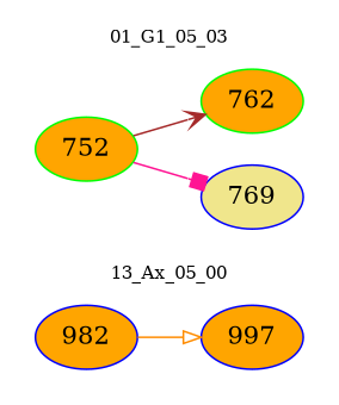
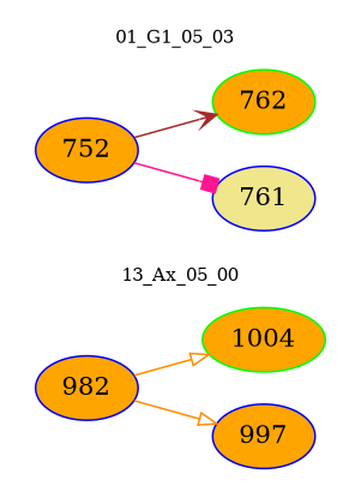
  digraph {
    rankdir=LR
    node [color=blue fillcolor=orange style=filled]
    edge [arrowhead=onormal color=darkorange]
    n1 [label=982]
    n2 [label=997]
-   n4 [color=green label=752]
-   n5 [fillcolor=khaki label=769]
+   n3 [color=green label=1004]
+   n4 [label=752]
+   n5 [fillcolor=khaki label=761]
    n6 [color=green label=762]
    subgraph cluster_1 {
      color=white
      fontsize=10
      label="13_Ax_05_00"
      n1
      n2
+     n3
    }
    subgraph cluster_2 {
      color=white
      fontsize=10
      label="01_G1_05_03"
      n4
      n5
      n6
    }
    n1 -> n2
+   n1 -> n3
    n4 -> n5 [arrowhead=box color=deeppink]
    n4 -> n6 [arrowhead=vee color=brown]
  }
